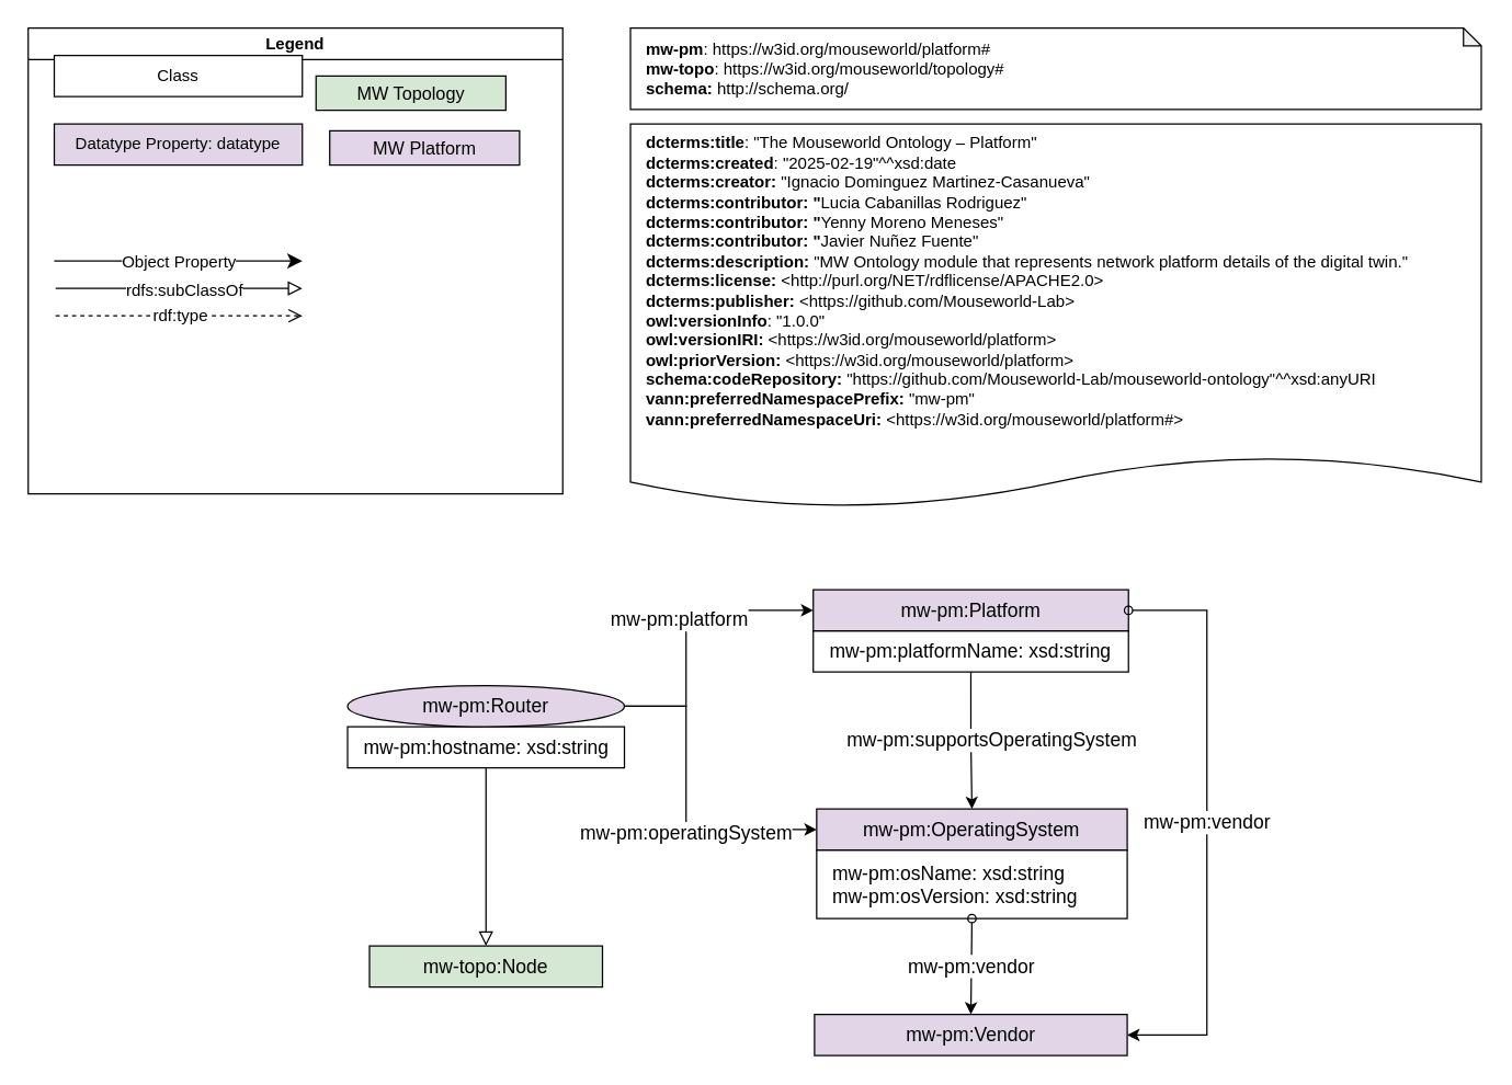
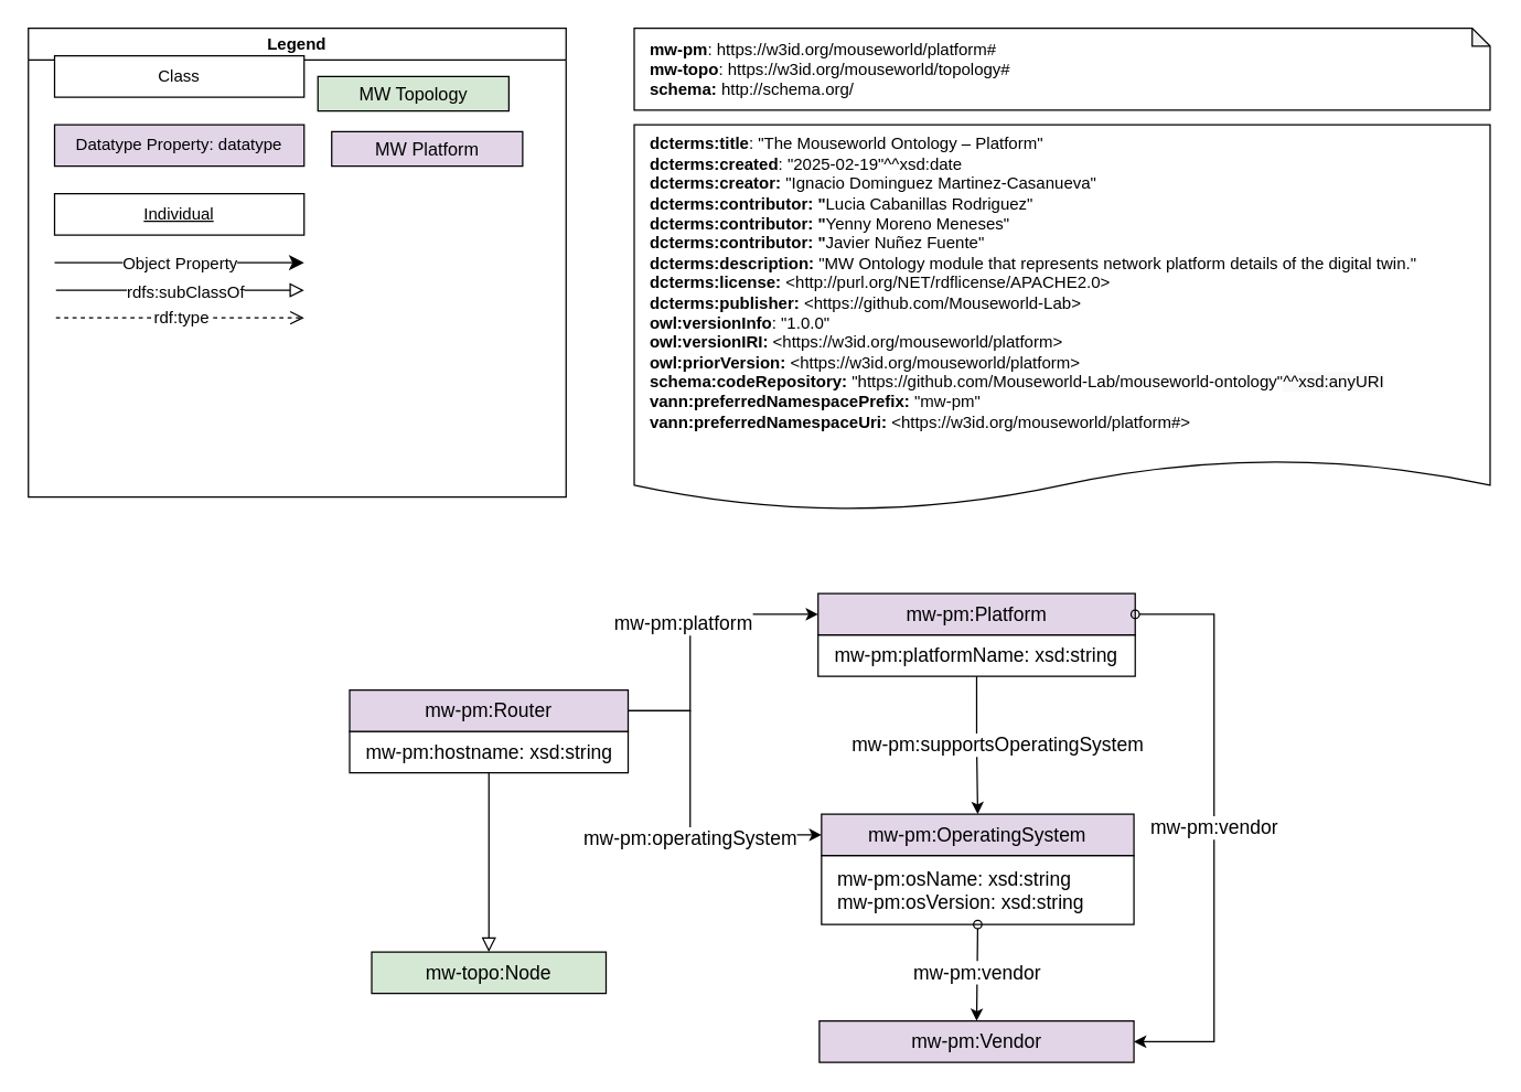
  <mxCell id="0" />
  <mxCell id="1" parent="0" />
  <mxCell id="2" value="mw-topo:Node" style="rounded=0;whiteSpace=wrap;html=1;snapToPoint=1;points=[[0.1,0],[0.2,0],[0.3,0],[0.4,0],[0.5,0],[0.6,0],[0.7,0],[0.8,0],[0.9,0],[0,0.1],[0,0.3],[0,0.5],[0,0.7],[0,0.9],[0.1,1],[0.2,1],[0.3,1],[0.4,1],[0.5,1],[0.6,1],[0.7,1],[0.8,1],[0.9,1],[1,0.1],[1,0.3],[1,0.5],[1,0.7],[1,0.9]];fillColor=#d5e8d4;strokeColor=#000000;fontSize=14;align=center;verticalAlign=middle;fontFamily=Helvetica;" parent="1" vertex="1"><mxGeometry x="269" y="690" width="170" height="30" as="geometry" /></mxCell>
  <mxCell id="3" value="mw-pm:platform" style="edgeStyle=orthogonalEdgeStyle;rounded=0;orthogonalLoop=1;jettySize=auto;html=1;entryX=0;entryY=0.5;entryDx=0;entryDy=0;fontSize=14;exitX=1;exitY=0.5;exitDx=0;exitDy=0;" parent="1" source="15" target="9" edge="1"><mxGeometry x="0.042" y="5" relative="1" as="geometry"><Array as="points"><mxPoint x="500" y="515" /><mxPoint x="500" y="445" /></Array><mxPoint as="offset" /><mxPoint x="480" y="540" as="sourcePoint" /></mxGeometry></mxCell>
  <mxCell id="4" value="mw-pm:operatingSystem" style="edgeStyle=orthogonalEdgeStyle;rounded=0;orthogonalLoop=1;jettySize=auto;html=1;entryX=0;entryY=0.5;entryDx=0;entryDy=0;fontSize=14;exitX=1;exitY=0.5;exitDx=0;exitDy=0;" parent="1" source="15" target="14" edge="1"><mxGeometry x="0.115" y="10" relative="1" as="geometry"><Array as="points"><mxPoint x="500" y="515" /><mxPoint x="500" y="605" /></Array><mxPoint x="-10" y="10" as="offset" /><mxPoint x="480" y="540" as="sourcePoint" /></mxGeometry></mxCell>
  <mxCell id="5" value="" style="endArrow=block;html=1;fontColor=#000000;endFill=0;endSize=8;arcSize=0;rounded=0;fontFamily=Helvetica;entryX=0.5;entryY=0;entryDx=0;entryDy=0;exitX=0.5;exitY=1;exitDx=0;exitDy=0;fontSize=13;" parent="1" source="6" target="2" edge="1"><mxGeometry width="50" height="50" relative="1" as="geometry"><mxPoint x="61" y="330" as="sourcePoint" /><mxPoint x="343.005" y="380" as="targetPoint" /></mxGeometry></mxCell>
  <mxCell id="6" value="&lt;div&gt;mw-pm:hostname: xsd:string&lt;/div&gt;" style="rounded=0;whiteSpace=wrap;html=1;snapToPoint=1;points=[[0.1,0],[0.2,0],[0.3,0],[0.4,0],[0.5,0],[0.6,0],[0.7,0],[0.8,0],[0.9,0],[0,0.1],[0,0.3],[0,0.5],[0,0.7],[0,0.9],[0.1,1],[0.2,1],[0.3,1],[0.4,1],[0.5,1],[0.6,1],[0.7,1],[0.8,1],[0.9,1],[1,0.1],[1,0.3],[1,0.5],[1,0.7],[1,0.9]];align=left;spacingLeft=10;fontSize=14;" parent="1" vertex="1"><mxGeometry x="253" y="530" width="202" height="30" as="geometry" /></mxCell>
  <mxCell id="7" value="mw-pm:supportsOperatingSystem" style="edgeStyle=orthogonalEdgeStyle;rounded=0;orthogonalLoop=1;jettySize=auto;html=1;exitX=0.5;exitY=1;exitDx=0;exitDy=0;entryX=0.5;entryY=0;entryDx=0;entryDy=0;strokeColor=default;align=center;verticalAlign=middle;fontFamily=Helvetica;fontSize=14;fontColor=default;labelBackgroundColor=default;endArrow=classic;" parent="1" source="8" target="14" edge="1"><mxGeometry x="0.01" y="14" relative="1" as="geometry"><mxPoint as="offset" /></mxGeometry></mxCell>
  <mxCell id="8" value="mw-pm:platformName: xsd:string" style="rounded=0;whiteSpace=wrap;html=1;snapToPoint=1;points=[[0.1,0],[0.2,0],[0.3,0],[0.4,0],[0.5,0],[0.6,0],[0.7,0],[0.8,0],[0.9,0],[0,0.1],[0,0.3],[0,0.5],[0,0.7],[0,0.9],[0.1,1],[0.2,1],[0.3,1],[0.4,1],[0.5,1],[0.6,1],[0.7,1],[0.8,1],[0.9,1],[1,0.1],[1,0.3],[1,0.5],[1,0.7],[1,0.9]];align=left;spacingLeft=10;fontSize=14;" parent="1" vertex="1"><mxGeometry x="592.79" y="460" width="230" height="30" as="geometry" /></mxCell>
  <mxCell id="9" value="mw-pm:Platform" style="rounded=0;whiteSpace=wrap;html=1;snapToPoint=1;points=[[0.1,0],[0.2,0],[0.3,0],[0.4,0],[0.5,0],[0.6,0],[0.7,0],[0.8,0],[0.9,0],[0,0.1],[0,0.3],[0,0.5],[0,0.7],[0,0.9],[0.1,1],[0.2,1],[0.3,1],[0.4,1],[0.5,1],[0.6,1],[0.7,1],[0.8,1],[0.9,1],[1,0.1],[1,0.3],[1,0.5],[1,0.7],[1,0.9]];fillColor=#e1d5e7;strokeColor=#000000;fontSize=14;align=center;verticalAlign=middle;fontFamily=Helvetica;" parent="1" vertex="1"><mxGeometry x="592.79" y="430" width="230" height="30" as="geometry" /></mxCell>
  <mxCell id="10" value="mw-pm:Vendor" style="rounded=0;whiteSpace=wrap;html=1;snapToPoint=1;points=[[0.1,0],[0.2,0],[0.3,0],[0.4,0],[0.5,0],[0.6,0],[0.7,0],[0.8,0],[0.9,0],[0,0.1],[0,0.3],[0,0.5],[0,0.7],[0,0.9],[0.1,1],[0.2,1],[0.3,1],[0.4,1],[0.5,1],[0.6,1],[0.7,1],[0.8,1],[0.9,1],[1,0.1],[1,0.3],[1,0.5],[1,0.7],[1,0.9]];fillColor=#e1d5e7;strokeColor=#000000;fontSize=14;align=center;verticalAlign=middle;fontFamily=Helvetica;" parent="1" vertex="1"><mxGeometry x="593.71" y="740" width="228.15" height="30" as="geometry" /></mxCell>
  <mxCell id="11" value="mw-pm:osName: xsd:string&lt;div&gt;mw-pm:osVersion: xsd:string&lt;/div&gt;" style="rounded=0;whiteSpace=wrap;html=1;snapToPoint=1;points=[[0.1,0],[0.2,0],[0.3,0],[0.4,0],[0.5,0],[0.6,0],[0.7,0],[0.8,0],[0.9,0],[0,0.1],[0,0.3],[0,0.5],[0,0.7],[0,0.9],[0.1,1],[0.2,1],[0.3,1],[0.4,1],[0.5,1],[0.6,1],[0.7,1],[0.8,1],[0.9,1],[1,0.1],[1,0.3],[1,0.5],[1,0.7],[1,0.9]];align=left;spacingLeft=10;fontSize=14;" parent="1" vertex="1"><mxGeometry x="595.27" y="620" width="226.59" height="50" as="geometry" /></mxCell>
  <mxCell id="12" value="mw-pm:vendor" style="edgeStyle=orthogonalEdgeStyle;rounded=0;orthogonalLoop=1;jettySize=auto;html=1;exitX=1;exitY=0.5;exitDx=0;exitDy=0;entryX=1;entryY=0.5;entryDx=0;entryDy=0;fontSize=14;startArrow=oval;startFill=0;" parent="1" source="9" target="10" edge="1"><mxGeometry x="-0.002" relative="1" as="geometry"><Array as="points"><mxPoint x="880" y="445" /><mxPoint x="880" y="755" /></Array><mxPoint as="offset" /></mxGeometry></mxCell>
  <mxCell id="13" value="mw-pm:vendor" style="rounded=0;orthogonalLoop=1;jettySize=auto;html=1;exitX=0.5;exitY=1;exitDx=0;exitDy=0;fontSize=14;strokeColor=default;align=center;verticalAlign=middle;fontFamily=Helvetica;fontColor=default;labelBackgroundColor=default;startArrow=oval;startFill=0;endArrow=classic;entryX=0.5;entryY=0;entryDx=0;entryDy=0;" parent="1" source="11" target="10" edge="1"><mxGeometry x="0.007" relative="1" as="geometry"><mxPoint x="684.58" y="610" as="targetPoint" /><mxPoint as="offset" /></mxGeometry></mxCell>
  <mxCell id="14" value="mw-pm:OperatingSystem" style="rounded=0;whiteSpace=wrap;html=1;snapToPoint=1;points=[[0.1,0],[0.2,0],[0.3,0],[0.4,0],[0.5,0],[0.6,0],[0.7,0],[0.8,0],[0.9,0],[0,0.1],[0,0.3],[0,0.5],[0,0.7],[0,0.9],[0.1,1],[0.2,1],[0.3,1],[0.4,1],[0.5,1],[0.6,1],[0.7,1],[0.8,1],[0.9,1],[1,0.1],[1,0.3],[1,0.5],[1,0.7],[1,0.9]];fillColor=#e1d5e7;strokeColor=#000000;fontSize=14;align=center;verticalAlign=middle;fontFamily=Helvetica;" parent="1" vertex="1"><mxGeometry x="595.27" y="590" width="226.59" height="30" as="geometry" /></mxCell>
- <mxCell id="15" value="mw-pm:Router" style="ellipse;whiteSpace=wrap;html=1;snapToPoint=1;points=[[0.1,0],[0.2,0],[0.3,0],[0.4,0],[0.5,0],[0.6,0],[0.7,0],[0.8,0],[0.9,0],[0,0.1],[0,0.3],[0,0.5],[0,0.7],[0,0.9],[0.1,1],[0.2,1],[0.3,1],[0.4,1],[0.5,1],[0.6,1],[0.7,1],[0.8,1],[0.9,1],[1,0.1],[1,0.3],[1,0.5],[1,0.7],[1,0.9]];fillColor=#e1d5e7;strokeColor=#000000;fontSize=14;align=center;verticalAlign=middle;fontFamily=Helvetica;" parent="1" vertex="1"><mxGeometry x="253" y="500" width="202" height="30" as="geometry" /></mxCell>
+ <mxCell id="15" value="mw-pm:Router" style="rounded=0;whiteSpace=wrap;html=1;snapToPoint=1;points=[[0.1,0],[0.2,0],[0.3,0],[0.4,0],[0.5,0],[0.6,0],[0.7,0],[0.8,0],[0.9,0],[0,0.1],[0,0.3],[0,0.5],[0,0.7],[0,0.9],[0.1,1],[0.2,1],[0.3,1],[0.4,1],[0.5,1],[0.6,1],[0.7,1],[0.8,1],[0.9,1],[1,0.1],[1,0.3],[1,0.5],[1,0.7],[1,0.9]];fillColor=#e1d5e7;strokeColor=#000000;fontSize=14;align=center;verticalAlign=middle;fontFamily=Helvetica;" parent="1" vertex="1"><mxGeometry x="253" y="500" width="202" height="30" as="geometry" /></mxCell>
  <mxCell id="16" value="&lt;div style=&quot;border-color: var(--border-color);&quot;&gt;&lt;b style=&quot;border-color: var(--border-color);&quot;&gt;&lt;/b&gt;&lt;b&gt;mw-pm&lt;/b&gt;:&amp;nbsp;&lt;span style=&quot;white-space: pre;&quot;&gt;&lt;font style=&quot;&quot;&gt;https://w3id.org/mouseworld/platform#&lt;/font&gt;&lt;/span&gt;&lt;/div&gt;&lt;div style=&quot;border-color: var(--border-color);&quot;&gt;&lt;div style=&quot;border-color: var(--border-color);&quot;&gt;&lt;b&gt;mw-topo&lt;/b&gt;:&amp;nbsp;&lt;span style=&quot;white-space: pre;&quot;&gt;https://w3id.org/mouseworld/topology#&lt;/span&gt;&lt;/div&gt;&lt;/div&gt;&lt;div style=&quot;border-color: var(--border-color);&quot;&gt;&lt;span style=&quot;background-color: initial; color: light-dark(rgb(0, 0, 0), rgb(255, 255, 255)); white-space: pre;&quot;&gt;&lt;b&gt;schema: &lt;/b&gt;&lt;/span&gt;&lt;span style=&quot;background-color: transparent; color: light-dark(rgb(0, 0, 0), rgb(255, 255, 255)); white-space: pre;&quot;&gt;http://schema.org/&lt;/span&gt;&lt;/div&gt;&lt;b style=&quot;border-color: var(--border-color);&quot;&gt;&lt;div style=&quot;&quot;&gt;&lt;/div&gt;&lt;/b&gt;" style="shape=note;whiteSpace=wrap;html=1;backgroundOutline=1;darkOpacity=0.05;size=13;align=left;spacingLeft=10;fontFamily=Helvetica;" parent="1" vertex="1"><mxGeometry x="459.41" y="20" width="620.79" height="59.45" as="geometry" /></mxCell>
  <mxCell id="17" value="&lt;div&gt;&lt;b&gt;dcterms:title&lt;/b&gt;: &lt;span style=&quot;background-color: light-dark(rgb(255, 255, 255), rgb(18, 18, 18)); color: light-dark(rgb(0, 0, 0), rgb(237, 237, 237));&quot;&gt;&quot;The Mouseworld Ontology – Platform&lt;/span&gt;&lt;span style=&quot;background-color: light-dark(rgb(255, 255, 255), rgb(18, 18, 18)); color: light-dark(rgb(0, 0, 0), rgb(237, 237, 237));&quot;&gt;&quot;&lt;/span&gt;&lt;/div&gt;&lt;div&gt;&lt;b&gt;dcterms:created&lt;/b&gt;: &quot;2025-02-19&quot;^^xsd:date&lt;/div&gt;&lt;div&gt;&lt;b style=&quot;background-color: light-dark(rgb(255, 255, 255), rgb(18, 18, 18)); color: light-dark(rgb(0, 0, 0), rgb(237, 237, 237));&quot;&gt;dcterms:creator:&lt;/b&gt;&lt;span style=&quot;background-color: light-dark(rgb(255, 255, 255), rgb(18, 18, 18)); color: light-dark(rgb(0, 0, 0), rgb(237, 237, 237));&quot;&gt;&amp;nbsp;&quot;Ignacio Dominguez Martinez-Casanueva&quot;&lt;/span&gt;&lt;/div&gt;&lt;div&gt;&lt;div&gt;&lt;b&gt;dcterms:contributor: &quot;&lt;/b&gt;Lucia Cabanillas Rodriguez&quot;&lt;/div&gt;&lt;div&gt;&lt;b&gt;dcterms:contributor: &quot;&lt;/b&gt;Yenny Moreno Meneses&quot;&lt;/div&gt;&lt;div&gt;&lt;b&gt;dcterms:contributor: &quot;&lt;/b&gt;Javier Nuñez Fuente&quot;&lt;/div&gt;&lt;/div&gt;&lt;div&gt;&lt;b style=&quot;background-color: light-dark(rgb(255, 255, 255), rgb(18, 18, 18)); color: light-dark(rgb(0, 0, 0), rgb(237, 237, 237));&quot;&gt;dcterms:description:&amp;nbsp;&lt;/b&gt;&lt;span style=&quot;background-color: light-dark(rgb(255, 255, 255), rgb(18, 18, 18)); color: light-dark(rgb(0, 0, 0), rgb(237, 237, 237));&quot;&gt;&quot;MW Ontology module that represents network platform details of the digital twin.&quot;&lt;/span&gt;&lt;/div&gt;&lt;div&gt;&lt;div&gt;&lt;b&gt;dcterms:license:&amp;nbsp;&lt;/b&gt;&lt;span style=&quot;background-color: light-dark(rgb(255, 255, 255), rgb(18, 18, 18));&quot;&gt;&amp;lt;http://purl.org/NET/rdflicense/APACHE2.0&amp;gt;&lt;/span&gt;&lt;/div&gt;&lt;div&gt;&lt;span style=&quot;background-color: light-dark(rgb(255, 255, 255), rgb(18, 18, 18));&quot;&gt;&lt;b&gt;dcterms:publisher: &lt;/b&gt;&amp;lt;&lt;/span&gt;&lt;span style=&quot;background-color: light-dark(rgb(255, 255, 255), rgb(18, 18, 18));&quot;&gt;https://github.com/Mouseworld-Lab&amp;gt;&lt;/span&gt;&lt;/div&gt;&lt;div&gt;&lt;b&gt;owl:versionInfo&lt;/b&gt;: &quot;1.0.0&quot;&lt;br&gt;&lt;/div&gt;&lt;div&gt;&lt;b&gt;owl:versionIRI:&amp;nbsp;&lt;/b&gt;&amp;lt;https://w3id.org/mouseworld/platform&lt;span style=&quot;background-color: light-dark(rgb(255, 255, 255), rgb(18, 18, 18));&quot;&gt;&amp;gt;&lt;/span&gt;&lt;/div&gt;&lt;div&gt;&lt;b style=&quot;caret-color: rgb(0, 0, 0);&quot;&gt;owl:priorVersion:&lt;/b&gt;&lt;span style=&quot;caret-color: rgb(0, 0, 0);&quot;&gt;&amp;nbsp;&amp;lt;https://w3id.org/mouseworld/platform&amp;gt;&lt;/span&gt;&lt;span style=&quot;background-color: light-dark(rgb(255, 255, 255), rgb(18, 18, 18));&quot;&gt;&lt;br&gt;&lt;/span&gt;&lt;/div&gt;&lt;div&gt;&lt;span style=&quot;caret-color: rgb(0, 0, 0);&quot;&gt;&lt;div style=&quot;&quot;&gt;&lt;b style=&quot;background-color: light-dark(rgb(255, 255, 255), rgb(18, 18, 18)); color: light-dark(rgb(0, 0, 0), rgb(237, 237, 237));&quot;&gt;schema:codeRepository: &lt;/b&gt;&lt;span style=&quot;background-color: light-dark(rgb(255, 255, 255), rgb(18, 18, 18)); color: light-dark(rgb(0, 0, 0), rgb(237, 237, 237));&quot;&gt;&quot;https://github.com/Mouseworld-Lab/mouseworld-ontology&quot;&lt;/span&gt;&lt;span style=&quot;color: light-dark(rgb(0, 0, 0), rgb(237, 237, 237)); background-color: rgb(249, 249, 249); text-align: justify;&quot;&gt;^^xsd:anyURI&lt;/span&gt;&lt;/div&gt;&lt;/span&gt;&lt;/div&gt;&lt;div&gt;&lt;div style=&quot;caret-color: rgb(0, 0, 0);&quot;&gt;&lt;b&gt;vann:preferredNamespacePrefix:&lt;/b&gt;&amp;nbsp;&quot;mw-pm&quot;&lt;/div&gt;&lt;div style=&quot;caret-color: rgb(0, 0, 0);&quot;&gt;&lt;b&gt;vann:preferredNamespaceUri:&lt;/b&gt;&amp;nbsp;&amp;lt;https://w3id.org/mouseworld/platform#&amp;gt;&lt;/div&gt;&lt;div style=&quot;caret-color: rgb(0, 0, 0);&quot;&gt;&lt;br&gt;&lt;/div&gt;&lt;/div&gt;&lt;/div&gt;" style="shape=document;whiteSpace=wrap;html=1;boundedLbl=1;labelBackgroundColor=#ffffff;strokeColor=#000000;fontSize=12;fontColor=#000000;size=0.133;align=left;spacingLeft=10;fontFamily=Helvetica;" parent="1" vertex="1"><mxGeometry x="459.41" y="90" width="620.79" height="280" as="geometry" /></mxCell>
  <mxCell id="18" value="Legend" style="swimlane;whiteSpace=wrap;html=1;" parent="1" vertex="1"><mxGeometry x="20" y="20" width="390" height="340" as="geometry"><mxRectangle x="330" y="370" width="80" height="30" as="alternateBounds" /></mxGeometry></mxCell>
  <mxCell id="19" value="Datatype Property: datatype" style="rounded=0;whiteSpace=wrap;html=1;snapToPoint=1;points=[[0.1,0],[0.2,0],[0.3,0],[0.4,0],[0.5,0],[0.6,0],[0.7,0],[0.8,0],[0.9,0],[0,0.1],[0,0.3],[0,0.5],[0,0.7],[0,0.9],[0.1,1],[0.2,1],[0.3,1],[0.4,1],[0.5,1],[0.6,1],[0.7,1],[0.8,1],[0.9,1],[1,0.1],[1,0.3],[1,0.5],[1,0.7],[1,0.9]];fillColor=#e1d5e7;" parent="18" vertex="1"><mxGeometry x="19" y="70" width="181" height="30" as="geometry" /></mxCell>
  <mxCell id="20" value="Class" style="rounded=0;whiteSpace=wrap;html=1;snapToPoint=1;points=[[0.1,0],[0.2,0],[0.3,0],[0.4,0],[0.5,0],[0.6,0],[0.7,0],[0.8,0],[0.9,0],[0,0.1],[0,0.3],[0,0.5],[0,0.7],[0,0.9],[0.1,1],[0.2,1],[0.3,1],[0.4,1],[0.5,1],[0.6,1],[0.7,1],[0.8,1],[0.9,1],[1,0.1],[1,0.3],[1,0.5],[1,0.7],[1,0.9]];" parent="18" vertex="1"><mxGeometry x="19" y="20" width="181" height="30" as="geometry" /></mxCell>
+ <mxCell id="21" value="&lt;u&gt;Individual&lt;/u&gt;" style="rounded=0;whiteSpace=wrap;html=1;snapToPoint=1;points=[[0.1,0],[0.2,0],[0.3,0],[0.4,0],[0.5,0],[0.6,0],[0.7,0],[0.8,0],[0.9,0],[0,0.1],[0,0.3],[0,0.5],[0,0.7],[0,0.9],[0.1,1],[0.2,1],[0.3,1],[0.4,1],[0.5,1],[0.6,1],[0.7,1],[0.8,1],[0.9,1],[1,0.1],[1,0.3],[1,0.5],[1,0.7],[1,0.9]];" parent="18" vertex="1"><mxGeometry x="19" y="120" width="181" height="30" as="geometry" /></mxCell>
  <mxCell id="22" value="" style="endArrow=classic;html=1;exitX=1;exitY=0.5;exitDx=0;exitDy=0;endSize=8;arcSize=0;rounded=0;" parent="18" edge="1"><mxGeometry width="50" height="50" relative="1" as="geometry"><mxPoint x="19" y="170" as="sourcePoint" /><mxPoint x="200" y="170" as="targetPoint" /></mxGeometry></mxCell>
  <mxCell id="23" value="Object Property" style="text;html=1;align=center;verticalAlign=middle;resizable=0;points=[];labelBackgroundColor=#ffffff;" parent="22" vertex="1" connectable="0"><mxGeometry x="-0.127" relative="1" as="geometry"><mxPoint x="11" as="offset" /></mxGeometry></mxCell>
  <mxCell id="24" value="" style="endArrow=block;html=1;fontColor=#000099;endFill=0;endSize=8;arcSize=0;rounded=0;" parent="18" edge="1"><mxGeometry width="50" height="50" relative="1" as="geometry"><mxPoint x="20" y="190" as="sourcePoint" /><mxPoint x="200" y="190" as="targetPoint" /></mxGeometry></mxCell>
  <mxCell id="25" value="&lt;font style=&quot;font-size: 12px;&quot;&gt;rdfs:subClassOf&lt;/font&gt;" style="edgeLabel;html=1;align=center;verticalAlign=middle;resizable=0;points=[];" parent="24" vertex="1" connectable="0"><mxGeometry x="-0.12" y="-1" relative="1" as="geometry"><mxPoint x="14" as="offset" /></mxGeometry></mxCell>
  <mxCell id="26" value="" style="endArrow=open;html=1;fontColor=#000099;endFill=0;dashed=1;endSize=8;rounded=0;" parent="18" edge="1"><mxGeometry width="50" height="50" relative="1" as="geometry"><mxPoint x="20" y="210" as="sourcePoint" /><mxPoint x="200" y="210" as="targetPoint" /></mxGeometry></mxCell>
  <mxCell id="27" value="&lt;font style=&quot;font-size: 12px;&quot;&gt;rdf:type&lt;/font&gt;" style="edgeLabel;html=1;align=center;verticalAlign=middle;resizable=0;points=[];" parent="26" vertex="1" connectable="0"><mxGeometry x="-0.089" y="1" relative="1" as="geometry"><mxPoint x="8" as="offset" /></mxGeometry></mxCell>
  <mxCell id="28" value="MW Topology" style="rounded=0;whiteSpace=wrap;html=1;fillColor=#D5E8D4;strokeColor=#000000;fontFamily=Helvetica;fontSize=13;" parent="18" vertex="1"><mxGeometry x="210" y="35" width="138.5" height="25" as="geometry" /></mxCell>
  <mxCell id="29" value="MW Platform" style="rounded=0;whiteSpace=wrap;html=1;fillColor=#E1D5E7;strokeColor=#000000;fontFamily=Helvetica;fontSize=13;" parent="18" vertex="1"><mxGeometry x="220" y="75.0" width="138.5" height="25" as="geometry" /></mxCell>
